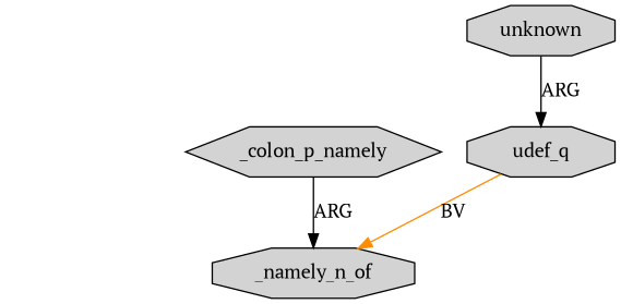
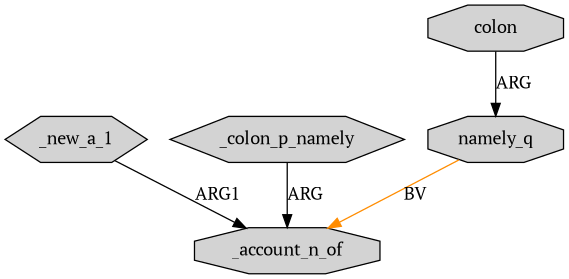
  digraph {
    fontname="PT Serif"
    node [fontname="PT Serif" shape=octagon style=filled]
    edge [color=black fontname="PT Serif"]
-   _account_n_of [label=_namely_n_of]
+   _new_a_1 [shape=hexagon]
+   _account_n_of
    _colon_p_namely [shape=hexagon]
-   udef_q
-   unknown
+   udef_q [label=namely_q]
+   unknown [label=colon]
+   _new_a_1 -> _account_n_of [label=ARG1]
    _colon_p_namely -> _account_n_of [label=ARG]
    udef_q -> _account_n_of [color=darkorange label=BV]
    unknown -> udef_q [label=ARG]
  }
